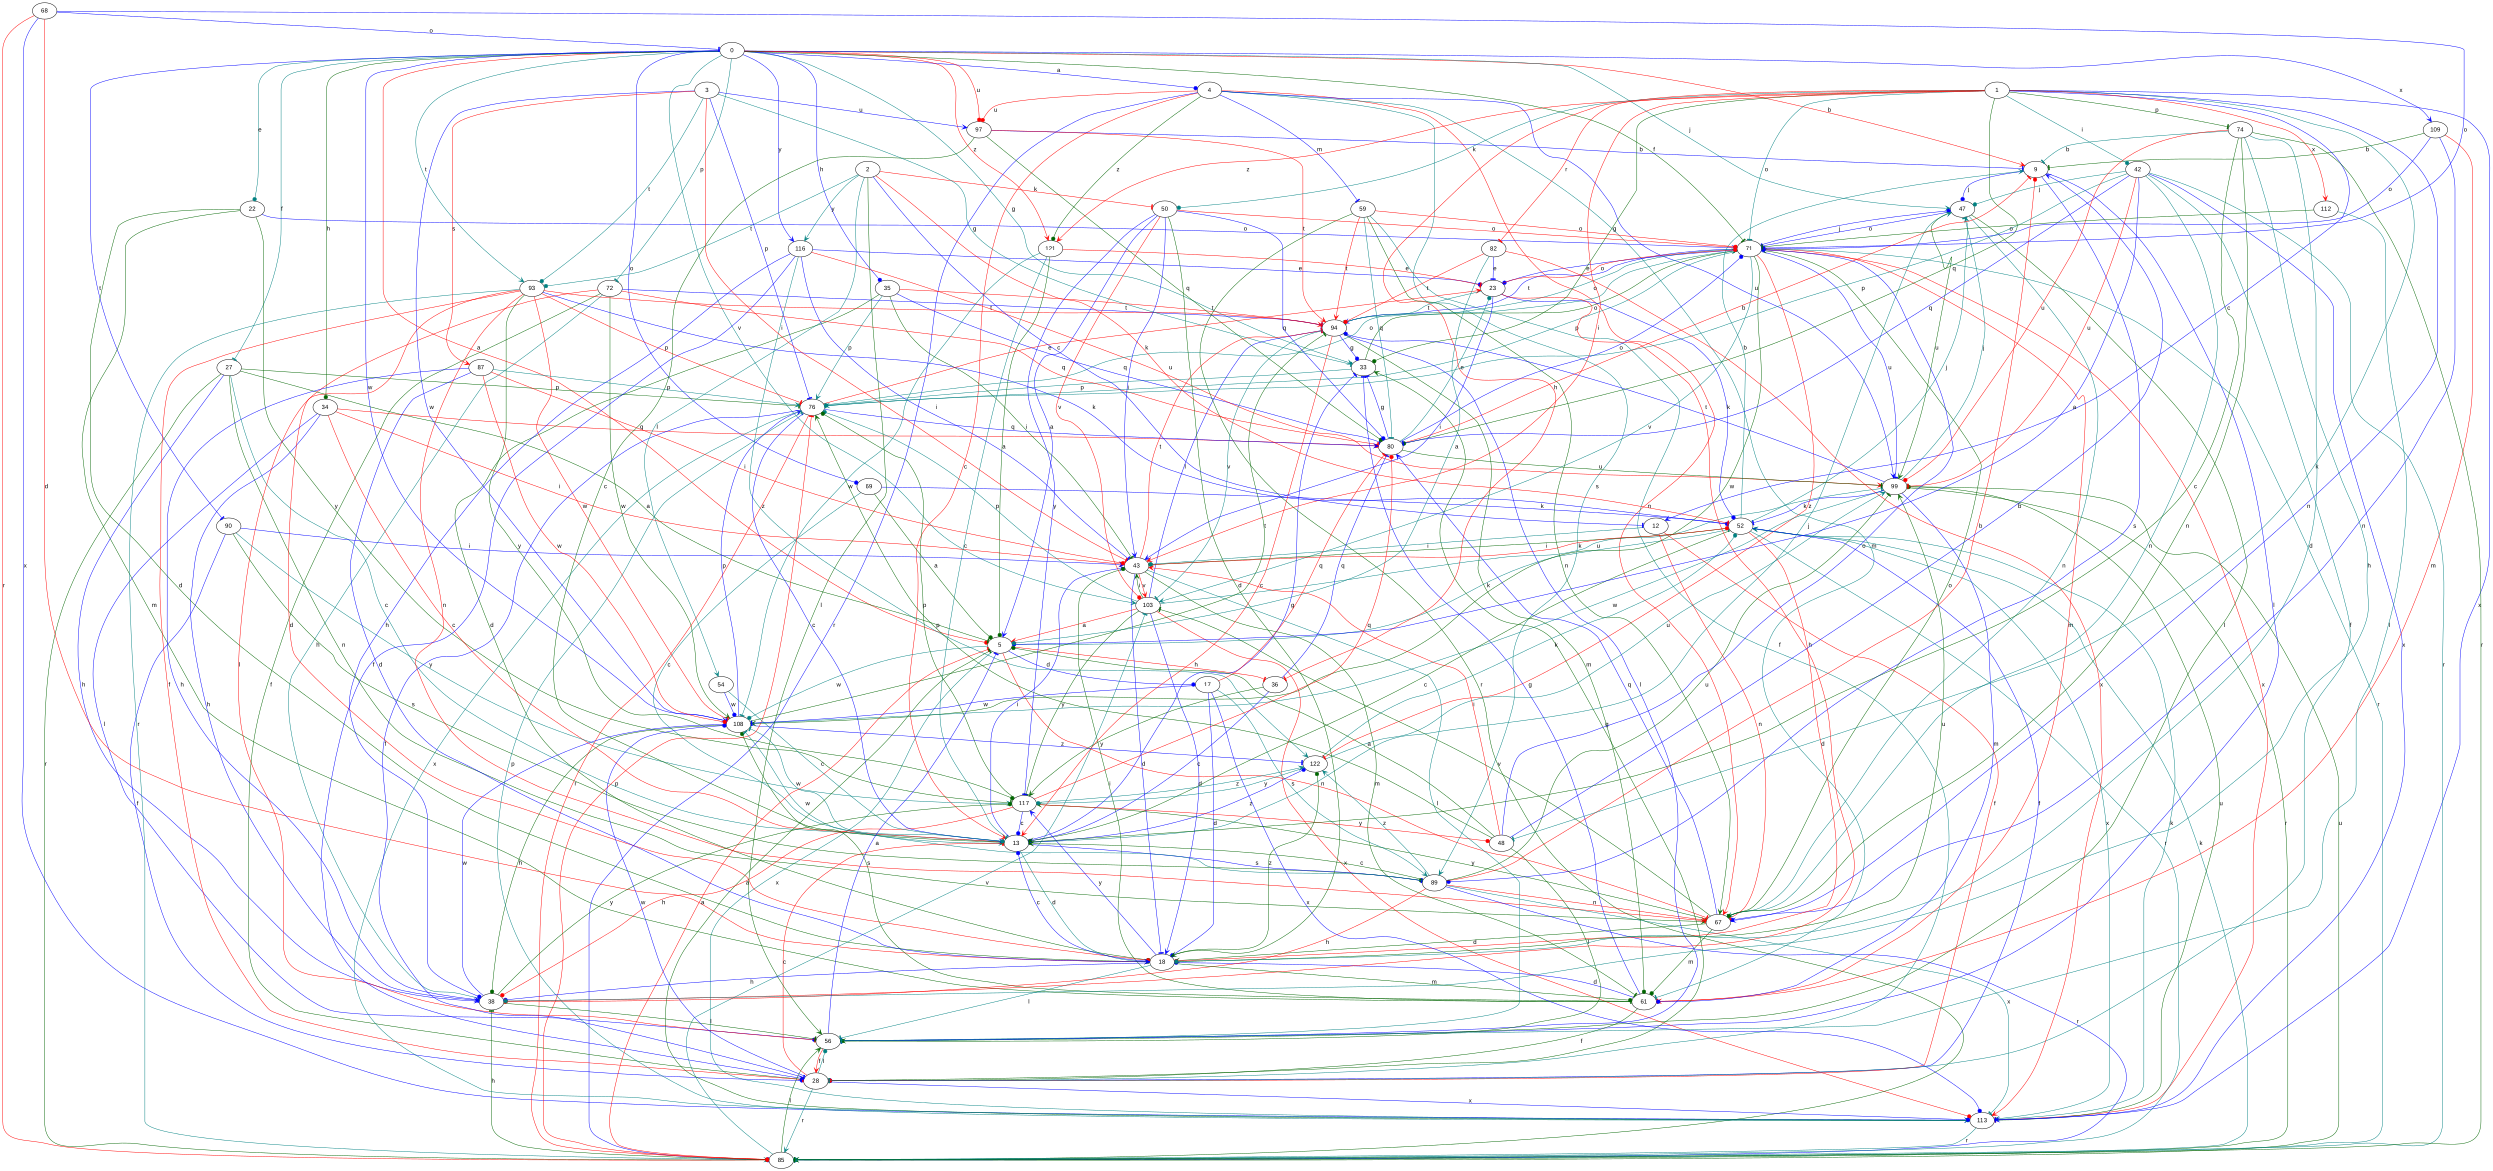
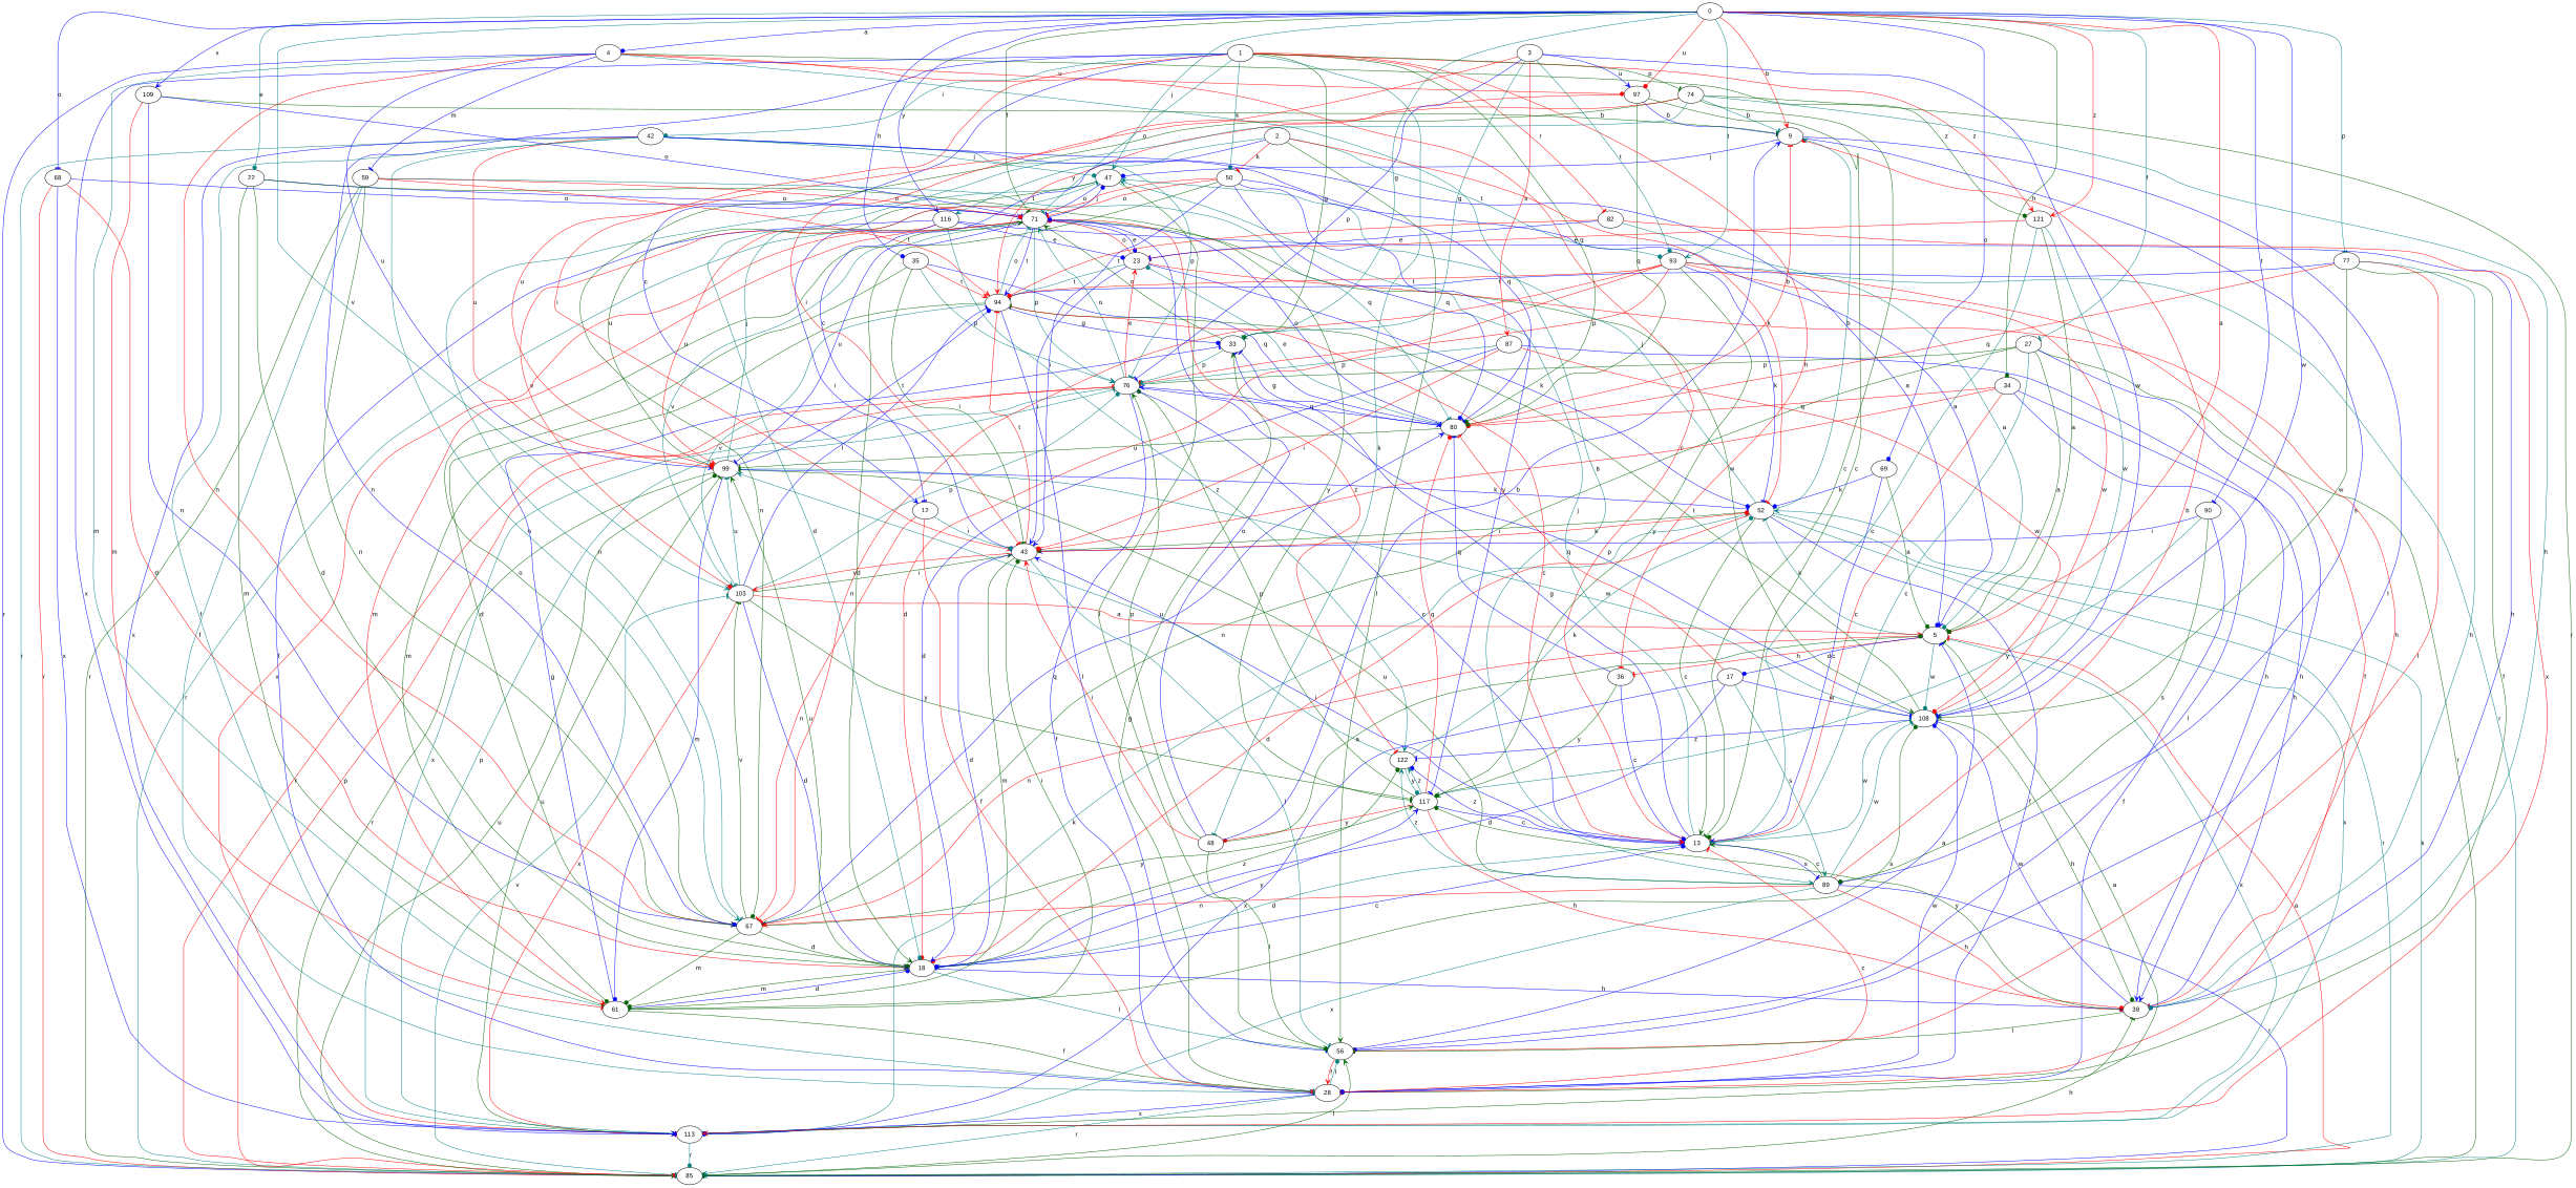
  strict digraph {
    fontname="Liberation Sans"
    node [fontname="Liberation Sans"]
    edge [arrowhead=tee color=blue fontname="Liberation Sans"]
    0
    4
    5
    9
    22
    27
    33
    34
    35
    47
    68
    69
    72
    90
    93
    97
    103
    108
    109
    116
    121
    71
    67
    13
    59
    61
    85
    89
    99
    36
    113
    52
    17
    56
    18
    117
    76
    38
    28
    43
    80
    94
    122
    23
    1
    12
    n47 [label=42]
    48
    50
    74
    82
-   112
    2
-   54
    3
    87
    0 -> 4 [arrowhead=dot label=a]
    0 -> 5 [arrowhead=dot color=red label=a]
    0 -> 9 [arrowhead=vee color=red label=b]
    0 -> 22 [arrowhead=dot color=teal label=e]
    0 -> 27 [color=teal label=f]
    0 -> 33 [arrowhead=vee color=teal label=g]
    0 -> 34 [arrowhead=dot color=darkgreen label=h]
    0 -> 35 [arrowhead=dot label=h]
    0 -> 47 [arrowhead=vee color=teal label=j]
-   68 -> 0 [label=o]
+   0 -> 68 [label=o]
    0 -> 69 [arrowhead=dot label=o]
    0 -> 72 [color=teal label=p]
    0 -> 90 [label=t]
    0 -> 93 [arrowhead=vee color=teal label=t]
    0 -> 97 [arrowhead=dot color=red label=u]
    0 -> 103 [arrowhead=vee color=teal label=v]
    0 -> 108 [arrowhead=vee label=w]
    0 -> 109 [arrowhead=vee label=x]
    0 -> 116 [arrowhead=vee label=y]
    0 -> 121 [arrowhead=vee color=red label=z]
    0 -> 71 [color=darkgreen label=f]
    4 -> 97 [arrowhead=dot color=red label=u]
    4 -> 121 [arrowhead=dot color=darkgreen label=z]
    4 -> 67 [arrowhead=vee color=red label=n]
    4 -> 13 [arrowhead=vee color=red label=c]
    4 -> 59 [label=m]
    4 -> 61 [color=teal label=m]
    4 -> 85 [label=r]
    4 -> 89 [arrowhead=vee color=teal label=s]
    4 -> 99 [arrowhead=vee label=u]
    5 -> 108 [arrowhead=dot color=teal label=w]
    5 -> 67 [color=red label=n]
    5 -> 36 [color=red label=h]
    5 -> 113 [arrowhead=dot color=teal label=x]
    5 -> 52 [color=teal label=k]
    5 -> 17 [arrowhead=dot label=d]
    9 -> 47 [arrowhead=dot label=j]
    9 -> 89 [arrowhead=dot label=s]
    9 -> 56 [label=l]
    22 -> 71 [arrowhead=vee label=o]
    22 -> 61 [color=darkgreen label=m]
    22 -> 18 [arrowhead=dot color=darkgreen label=d]
    22 -> 117 [color=darkgreen label=y]
    27 -> 5 [color=darkgreen label=a]
    27 -> 67 [arrowhead=vee color=darkgreen label=n]
    27 -> 13 [color=teal label=c]
    27 -> 85 [arrowhead=dot color=darkgreen label=r]
    27 -> 76 [color=darkgreen label=p]
    27 -> 38 [arrowhead=vee label=h]
    33 -> 71 [arrowhead=vee color=darkgreen label=o]
    33 -> 76 [arrowhead=dot color=teal label=p]
    34 -> 13 [color=red label=c]
    34 -> 56 [arrowhead=dot label=l]
    34 -> 38 [label=h]
    34 -> 43 [arrowhead=vee color=red label=i]
    34 -> 80 [arrowhead=dot color=red label=q]
    35 -> 18 [arrowhead=dot color=darkgreen label=d]
    35 -> 76 [arrowhead=vee color=teal label=p]
    35 -> 43 [color=darkgreen label=i]
    35 -> 80 [label=q]
    35 -> 94 [arrowhead=vee color=red label=t]
    47 -> 71 [label=o]
    47 -> 67 [color=teal label=n]
    47 -> 99 [arrowhead=vee color=darkgreen label=u]
    47 -> 56 [arrowhead=vee color=darkgreen label=l]
    68 -> 71 [arrowhead=dot label=o]
    68 -> 85 [arrowhead=dot color=red label=r]
    68 -> 113 [arrowhead=vee label=x]
    68 -> 18 [arrowhead=vee color=red label=d]
    69 -> 5 [arrowhead=dot color=darkgreen label=a]
-   69 -> 13 [arrowhead=vee color=teal label=c]
+   69 -> 13 [arrowhead=vee label=c]
    69 -> 52 [arrowhead=dot label=k]
    72 -> 108 [arrowhead=vee color=darkgreen label=w]
    72 -> 56 [color=red label=l]
    72 -> 38 [color=teal label=h]
    72 -> 28 [arrowhead=dot color=darkgreen label=f]
    72 -> 80 [color=red label=q]
    72 -> 94 [label=t]
    90 -> 89 [arrowhead=dot color=darkgreen label=s]
    90 -> 117 [arrowhead=vee color=teal label=y]
    90 -> 28 [arrowhead=dot label=f]
    90 -> 43 [arrowhead=vee label=i]
    93 -> 108 [color=red label=w]
    93 -> 67 [color=red label=n]
    93 -> 85 [arrowhead=vee color=teal label=r]
    93 -> 52 [label=k]
    93 -> 18 [arrowhead=dot color=red label=d]
    93 -> 117 [arrowhead=dot color=darkgreen label=y]
    93 -> 76 [color=red label=p]
    93 -> 28 [color=red label=f]
    93 -> 94 [color=red label=t]
    97 -> 9 [label=b]
    97 -> 13 [arrowhead=dot color=darkgreen label=c]
    97 -> 80 [arrowhead=dot color=darkgreen label=q]
    97 -> 94 [arrowhead=vee color=red label=t]
    103 -> 5 [arrowhead=vee color=red label=a]
    103 -> 99 [color=teal label=u]
    103 -> 113 [arrowhead=dot color=red label=x]
    103 -> 18 [arrowhead=vee label=d]
    103 -> 117 [color=darkgreen label=y]
    103 -> 76 [arrowhead=dot color=teal label=p]
    103 -> 43 [arrowhead=vee color=darkgreen label=i]
    103 -> 94 [label=l]
    108 -> 76 [arrowhead=vee label=p]
    108 -> 38 [arrowhead=dot color=darkgreen label=h]
    108 -> 94 [color=darkgreen label=t]
    108 -> 122 [label=z]
    109 -> 9 [color=darkgreen label=b]
    109 -> 71 [label=o]
    109 -> 67 [arrowhead=dot label=n]
    109 -> 61 [color=red label=m]
    116 -> 99 [arrowhead=vee color=red label=u]
    116 -> 38 [arrowhead=dot label=h]
    116 -> 28 [arrowhead=vee label=f]
    116 -> 43 [label=i]
    116 -> 122 [arrowhead=vee color=teal label=z]
    116 -> 23 [arrowhead=dot label=e]
    121 -> 5 [arrowhead=dot color=darkgreen label=a]
    121 -> 108 [color=teal label=w]
    121 -> 13 [color=teal label=c]
    121 -> 23 [color=red label=e]
    71 -> 47 [arrowhead=dot label=j]
    71 -> 103 [arrowhead=vee color=teal label=v]
    71 -> 108 [arrowhead=vee color=darkgreen label=w]
    71 -> 61 [arrowhead=vee color=red label=m]
    71 -> 85 [arrowhead=vee color=teal label=r]
    71 -> 99 [label=u]
    71 -> 113 [color=red label=x]
    71 -> 76 [arrowhead=vee color=teal label=p]
    71 -> 94 [arrowhead=vee label=t]
    71 -> 122 [color=red label=z]
    71 -> 23 [arrowhead=dot label=e]
    67 -> 103 [color=darkgreen label=v]
    67 -> 71 [arrowhead=vee color=darkgreen label=o]
    67 -> 61 [arrowhead=dot color=darkgreen label=m]
    67 -> 18 [arrowhead=vee color=darkgreen label=d]
    67 -> 117 [arrowhead=vee color=darkgreen label=y]
    67 -> 80 [arrowhead=vee label=q]
    13 -> 33 [label=g]
    13 -> 47 [arrowhead=vee color=teal label=j]
    13 -> 108 [color=teal label=w]
    13 -> 89 [label=s]
    13 -> 18 [arrowhead=vee color=teal label=d]
    13 -> 43 [arrowhead=vee label=i]
    13 -> 122 [arrowhead=dot label=z]
    59 -> 71 [arrowhead=dot color=red label=o]
    59 -> 67 [arrowhead=vee color=darkgreen label=n]
    59 -> 85 [arrowhead=dot color=darkgreen label=r]
    59 -> 28 [arrowhead=dot color=teal label=f]
    59 -> 80 [color=teal label=q]
    59 -> 94 [arrowhead=vee color=red label=t]
    61 -> 33 [label=g]
    61 -> 108 [arrowhead=dot color=darkgreen label=s]
    61 -> 18 [arrowhead=dot label=d]
    61 -> 28 [color=darkgreen label=f]
    61 -> 43 [arrowhead=dot color=darkgreen label=i]
    85 -> 5 [color=red label=a]
    85 -> 103 [color=teal label=v]
    85 -> 99 [arrowhead=dot color=darkgreen label=u]
    85 -> 52 [arrowhead=vee color=teal label=k]
    85 -> 56 [arrowhead=vee color=darkgreen label=l]
    85 -> 76 [color=red label=p]
    85 -> 38 [color=darkgreen label=h]
    89 -> 9 [arrowhead=dot color=red label=b]
    89 -> 108 [color=teal label=w]
    89 -> 67 [arrowhead=vee color=red label=n]
    89 -> 13 [arrowhead=vee color=darkgreen label=c]
    89 -> 85 [label=r]
    89 -> 99 [color=darkgreen label=u]
    89 -> 113 [color=teal label=x]
    89 -> 38 [arrowhead=dot color=red label=h]
    89 -> 122 [arrowhead=vee color=teal label=z]
    99 -> 47 [color=teal label=j]
    99 -> 108 [color=teal label=w]
    99 -> 61 [arrowhead=dot label=m]
    99 -> 85 [arrowhead=vee color=darkgreen label=r]
    99 -> 52 [label=k]
    99 -> 94 [arrowhead=dot label=t]
    36 -> 13 [arrowhead=dot label=c]
    36 -> 117 [arrowhead=vee color=darkgreen label=y]
    36 -> 80 [label=q]
    113 -> 5 [color=darkgreen label=a]
    113 -> 85 [arrowhead=dot color=teal label=r]
    113 -> 99 [color=darkgreen label=u]
    113 -> 52 [arrowhead=vee color=teal label=k]
    113 -> 76 [color=teal label=p]
    52 -> 9 [arrowhead=vee color=teal label=b]
    52 -> 47 [arrowhead=vee color=teal label=j]
    52 -> 13 [arrowhead=vee color=darkgreen label=c]
    52 -> 85 [color=teal label=r]
    52 -> 113 [arrowhead=vee color=teal label=x]
    52 -> 18 [arrowhead=dot color=red label=d]
    52 -> 28 [arrowhead=dot label=f]
    52 -> 43 [arrowhead=dot color=darkgreen label=i]
    17 -> 108 [label=w]
    17 -> 89 [arrowhead=vee color=teal label=s]
    17 -> 113 [arrowhead=dot label=x]
    17 -> 18 [arrowhead=dot label=d]
    17 -> 80 [color=red label=q]
    56 -> 5 [label=a]
    56 -> 28 [arrowhead=vee color=red label=f]
    18 -> 13 [arrowhead=dot label=c]
    18 -> 61 [arrowhead=dot color=darkgreen label=m]
    18 -> 99 [arrowhead=vee color=darkgreen label=u]
    18 -> 56 [color=teal label=l]
    18 -> 117 [arrowhead=vee label=y]
    18 -> 38 [arrowhead=dot label=h]
    18 -> 122 [arrowhead=dot color=darkgreen label=z]
    117 -> 13 [arrowhead=dot label=c]
    117 -> 76 [arrowhead=dot color=darkgreen label=p]
    117 -> 38 [arrowhead=dot color=red label=h]
    117 -> 80 [arrowhead=dot color=red label=q]
    117 -> 122 [arrowhead=vee color=teal label=z]
    117 -> 48 [arrowhead=dot color=red label=y]
    76 -> 71 [arrowhead=vee color=teal label=o]
    76 -> 13 [arrowhead=vee label=c]
    76 -> 85 [arrowhead=dot color=red label=r]
    76 -> 113 [arrowhead=vee color=teal label=x]
    76 -> 28 [label=f]
    76 -> 80 [arrowhead=vee label=q]
    76 -> 23 [arrowhead=vee color=red label=e]
    38 -> 108 [label=w]
    38 -> 56 [color=darkgreen label=l]
    38 -> 117 [arrowhead=dot color=darkgreen label=y]
    28 -> 33 [arrowhead=vee color=darkgreen label=g]
    28 -> 108 [arrowhead=dot label=w]
    28 -> 13 [color=red label=c]
    28 -> 85 [arrowhead=vee color=teal label=r]
    28 -> 113 [arrowhead=dot label=x]
    28 -> 56 [arrowhead=dot color=teal label=l]
    43 -> 103 [arrowhead=vee color=red label=v]
    43 -> 61 [color=darkgreen label=m]
    43 -> 52 [arrowhead=dot color=red label=k]
    43 -> 56 [color=teal label=l]
    43 -> 18 [label=d]
    43 -> 94 [color=red label=t]
    80 -> 9 [color=red label=b]
    80 -> 33 [label=g]
    80 -> 71 [arrowhead=dot label=o]
    80 -> 99 [color=darkgreen label=u]
    80 -> 23 [arrowhead=dot color=teal label=e]
    94 -> 33 [arrowhead=dot label=g]
    94 -> 103 [color=teal label=v]
    94 -> 71 [color=teal label=o]
    94 -> 13 [arrowhead=vee color=red label=c]
    94 -> 61 [arrowhead=dot color=darkgreen label=m]
    94 -> 56 [label=l]
    122 -> 99 [arrowhead=vee color=teal label=u]
    122 -> 52 [arrowhead=dot color=teal label=k]
    122 -> 117 [arrowhead=dot color=teal label=y]
    23 -> 71 [arrowhead=dot color=red label=o]
    23 -> 52 [arrowhead=dot label=k]
    23 -> 38 [color=red label=h]
    23 -> 43 [arrowhead=vee label=i]
    23 -> 94 [color=teal label=t]
    1 -> 33 [arrowhead=dot color=darkgreen label=g]
    1 -> 121 [arrowhead=vee color=red label=z]
    1 -> 71 [color=teal label=o]
    1 -> 67 [arrowhead=vee label=n]
    1 -> 36 [color=red label=h]
    1 -> 113 [arrowhead=vee label=x]
    1 -> 43 [arrowhead=vee color=red label=i]
    1 -> 80 [arrowhead=dot color=darkgreen label=q]
    1 -> 12 [arrowhead=vee label=c]
    1 -> n47 [arrowhead=dot color=teal label=i]
    1 -> 48 [color=teal label=k]
    1 -> 50 [arrowhead=dot color=teal label=k]
    1 -> 74 [color=darkgreen label=p]
    1 -> 82 [color=red label=r]
-   1 -> 112 [arrowhead=vee color=red label=x]
    12 -> 67 [color=red label=n]
    12 -> 28 [arrowhead=dot color=red label=f]
    12 -> 43 [arrowhead=dot color=teal label=i]
    n47 -> 5 [arrowhead=dot label=a]
    n47 -> 47 [arrowhead=dot color=teal label=j]
    n47 -> 67 [arrowhead=vee color=teal label=n]
    n47 -> 85 [color=teal label=r]
    n47 -> 99 [color=red label=u]
    n47 -> 113 [label=x]
    n47 -> 76 [color=teal label=p]
    n47 -> 28 [color=teal label=f]
    n47 -> 80 [label=q]
    48 -> 5 [arrowhead=dot color=darkgreen label=a]
    48 -> 9 [arrowhead=vee label=b]
    48 -> 71 [arrowhead=dot label=o]
    48 -> 56 [arrowhead=dot color=darkgreen label=l]
    48 -> 76 [arrowhead=vee color=darkgreen label=p]
    48 -> 43 [arrowhead=vee color=red label=i]
    50 -> 5 [arrowhead=vee label=a]
    50 -> 103 [arrowhead=dot color=red label=v]
    50 -> 71 [color=red label=o]
    50 -> 18 [arrowhead=vee color=darkgreen label=d]
    50 -> 117 [label=y]
    50 -> 43 [arrowhead=vee label=i]
    50 -> 80 [arrowhead=dot label=q]
    74 -> 9 [color=teal label=b]
    74 -> 67 [arrowhead=dot color=darkgreen label=n]
    74 -> 13 [color=darkgreen label=c]
    74 -> 85 [color=darkgreen label=r]
    74 -> 99 [arrowhead=dot color=red label=u]
    74 -> 18 [arrowhead=dot color=teal label=d]
    74 -> 38 [arrowhead=dot color=teal label=h]
    82 -> 5 [arrowhead=dot color=teal label=a]
    82 -> 113 [arrowhead=vee color=red label=x]
    82 -> 94 [arrowhead=dot color=red label=t]
    82 -> 23 [label=e]
-   112 -> 71 [color=darkgreen label=o]
-   112 -> 56 [color=teal label=l]
    2 -> 93 [arrowhead=dot color=teal label=t]
    2 -> 116 [arrowhead=vee color=teal label=y]
    2 -> 52 [color=red label=k]
    2 -> 56 [arrowhead=vee color=darkgreen label=l]
    2 -> 12 [label=c]
    2 -> 50 [color=red label=k]
-   2 -> 54 [arrowhead=vee color=teal label=l]
-   54 -> 108 [arrowhead=dot label=w]
-   54 -> 13 [arrowhead=dot color=teal label=c]
    3 -> 33 [color=teal label=g]
    3 -> 93 [arrowhead=dot color=teal label=t]
    3 -> 97 [arrowhead=vee label=u]
    3 -> 108 [label=w]
    3 -> 76 [label=p]
    3 -> 43 [color=red label=i]
    3 -> 87 [arrowhead=vee color=red label=s]
    87 -> 108 [arrowhead=dot color=red label=w]
    87 -> 18 [arrowhead=vee label=d]
    87 -> 76 [arrowhead=vee color=teal label=p]
    87 -> 38 [arrowhead=vee label=h]
    87 -> 43 [arrowhead=dot color=red label=i]
  }
